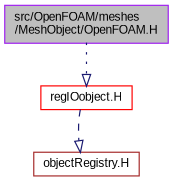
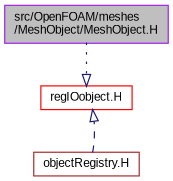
  digraph {
    fontname="Liberation Sans"
    node [fontname="Liberation Sans" fontsize=10 shape=record]
    edge [arrowhead=onormal color=midnightblue fontname="Liberation Sans" fontsize=10 labelfontname=FreeSans labelfontsize=10]
-   n1 [color=purple fillcolor=grey75 fontcolor=black height=0.2 label="src/OpenFOAM/meshes\l/MeshObject/OpenFOAM.H" style=filled width=0.4]
+   n1 [color=purple fillcolor=grey75 fontcolor=black height=0.2 label="src/OpenFOAM/meshes\l/MeshObject/MeshObject.H" style=filled width=0.4]
    n2 [color=red height=0.2 label="regIOobject.H" width=0.4]
    n3 [color=brown height=0.2 label="objectRegistry.H" width=0.4]
    n1 -> n2 [style=dotted]
-   n2 -> n3 [style=dashed]
+   n3 -> n2 [style=dashed]
  }
